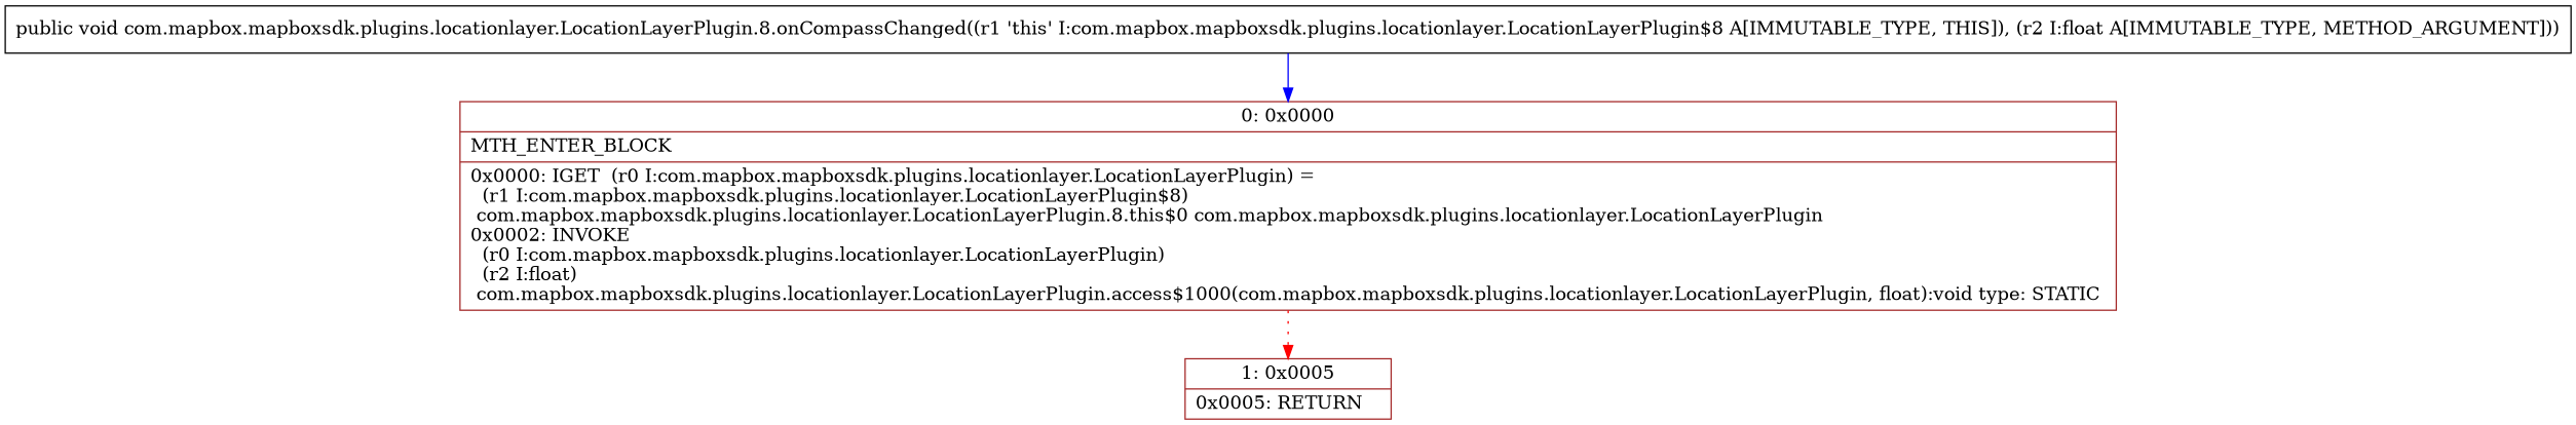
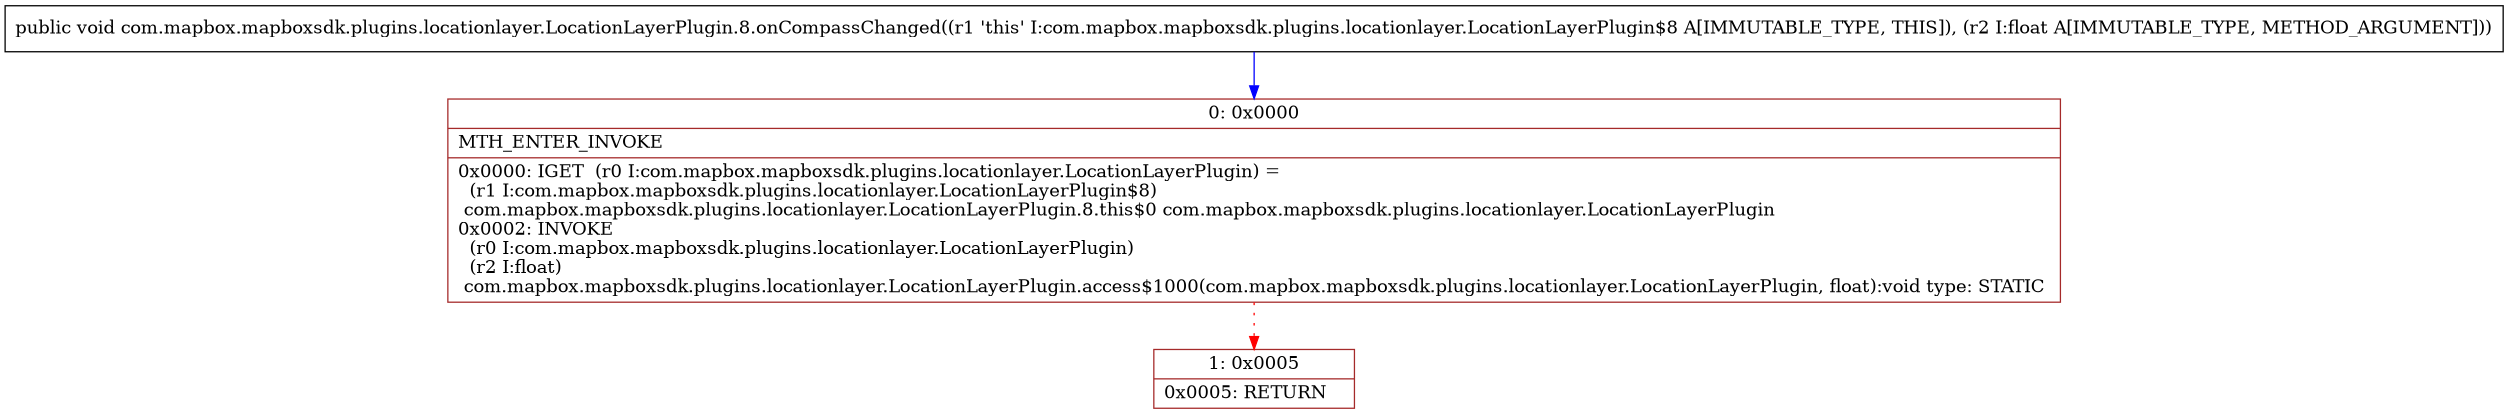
  digraph {
    node [shape=record color=brown]
-   n1 [label="{0\:\ 0x0000|MTH_ENTER_BLOCK\l|0x0000: IGET  (r0 I:com.mapbox.mapboxsdk.plugins.locationlayer.LocationLayerPlugin) = \l  (r1 I:com.mapbox.mapboxsdk.plugins.locationlayer.LocationLayerPlugin$8)\l com.mapbox.mapboxsdk.plugins.locationlayer.LocationLayerPlugin.8.this$0 com.mapbox.mapboxsdk.plugins.locationlayer.LocationLayerPlugin \l0x0002: INVOKE  \l  (r0 I:com.mapbox.mapboxsdk.plugins.locationlayer.LocationLayerPlugin)\l  (r2 I:float)\l com.mapbox.mapboxsdk.plugins.locationlayer.LocationLayerPlugin.access$1000(com.mapbox.mapboxsdk.plugins.locationlayer.LocationLayerPlugin, float):void type: STATIC \l}"]
+   n1 [label="{0\:\ 0x0000|MTH_ENTER_INVOKE\l|0x0000: IGET  (r0 I:com.mapbox.mapboxsdk.plugins.locationlayer.LocationLayerPlugin) = \l  (r1 I:com.mapbox.mapboxsdk.plugins.locationlayer.LocationLayerPlugin$8)\l com.mapbox.mapboxsdk.plugins.locationlayer.LocationLayerPlugin.8.this$0 com.mapbox.mapboxsdk.plugins.locationlayer.LocationLayerPlugin \l0x0002: INVOKE  \l  (r0 I:com.mapbox.mapboxsdk.plugins.locationlayer.LocationLayerPlugin)\l  (r2 I:float)\l com.mapbox.mapboxsdk.plugins.locationlayer.LocationLayerPlugin.access$1000(com.mapbox.mapboxsdk.plugins.locationlayer.LocationLayerPlugin, float):void type: STATIC \l}"]
    n2 [label="{1\:\ 0x0005|0x0005: RETURN   \l}"]
    n3 [label="{public void com.mapbox.mapboxsdk.plugins.locationlayer.LocationLayerPlugin.8.onCompassChanged((r1 'this' I:com.mapbox.mapboxsdk.plugins.locationlayer.LocationLayerPlugin$8 A[IMMUTABLE_TYPE, THIS]), (r2 I:float A[IMMUTABLE_TYPE, METHOD_ARGUMENT])) }" color=black]
    n1 -> n2 [color=red style=dotted]
    n3 -> n1 [color=blue style=solid]
  }
